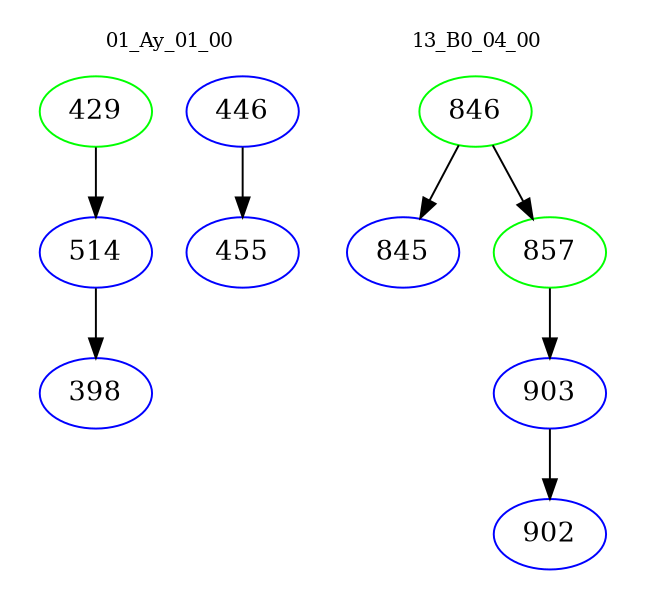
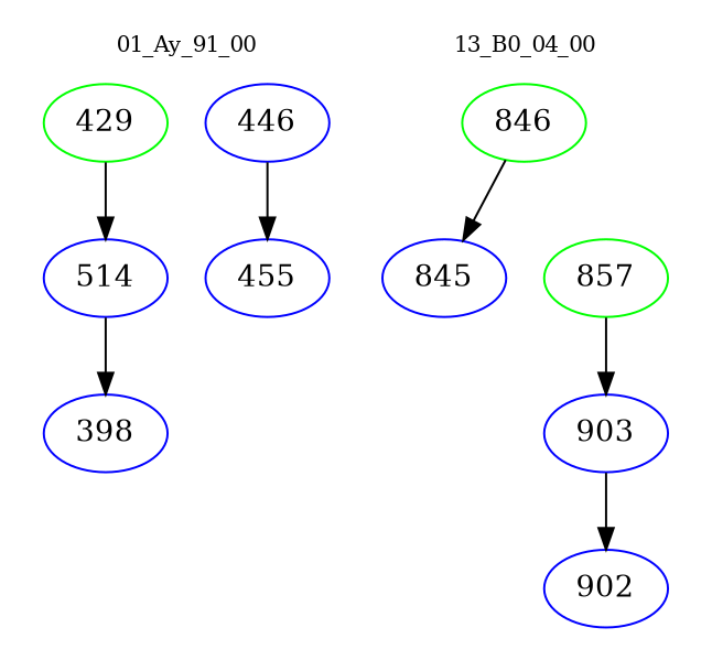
  digraph {
    node [color=blue]
    edge [color=black]
    n1 [label=446]
    n2 [color=green label=429]
    n3 [label=455]
    n4 [label=514]
    n5 [label=398]
    n6 [color=green label=846]
    n7 [label=845]
    n8 [color=green label=857]
    n9 [label=903]
    n10 [label=902]
    subgraph cluster_1 {
      color=white
      fontsize=10
-     label="01_Ay_01_00"
+     label="01_Ay_91_00"
      n1
      n2
      n3
      n4
      n5
    }
    subgraph cluster_2 {
      color=white
      fontsize=10
      label="13_B0_04_00"
      n6
      n7
      n8
      n9
      n10
    }
    n1 -> n3
    n2 -> n4
    n4 -> n5
    n6 -> n7
-   n6 -> n8
    n8 -> n9
    n9 -> n10
  }
